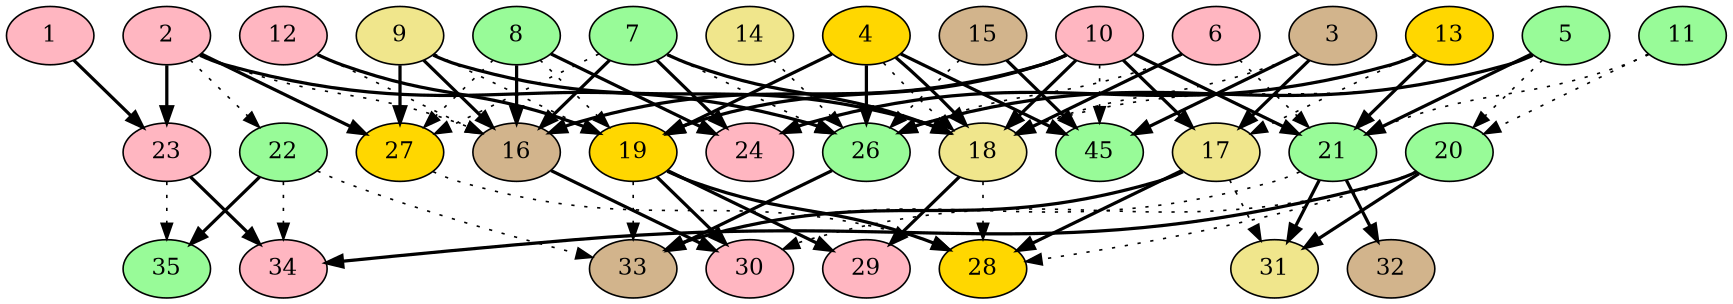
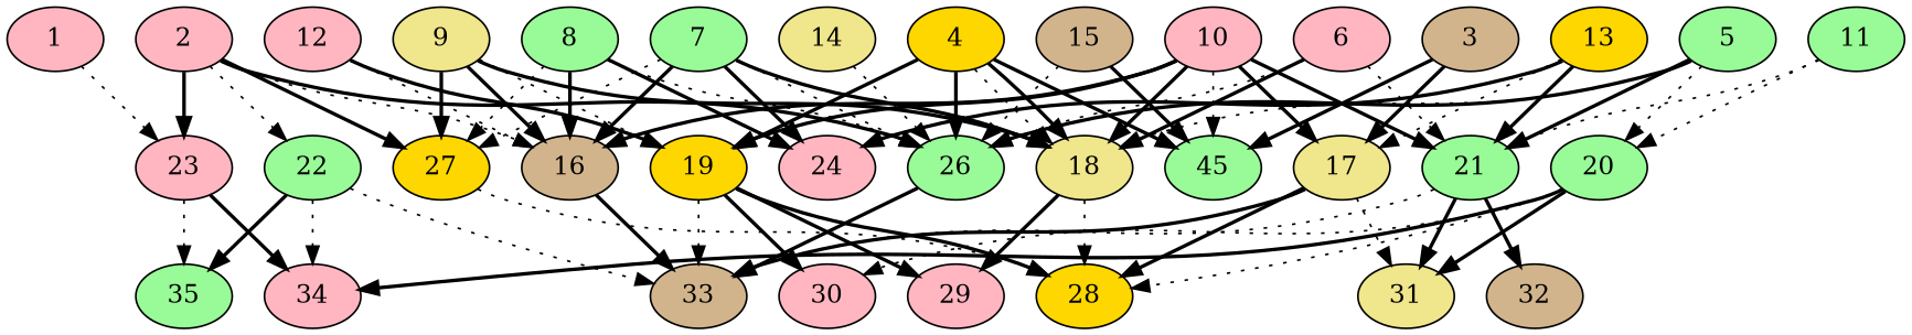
  digraph {
    node [alpha=0.16 fillcolor=lightpink style=filled]
    edge [style=bold]
    1 [expect_size=12725248]
    23 [alpha=0.03 expect_size=6804480]
    34 [expect_size=44307456]
    35 [alpha=0.07 expect_size=6248448 fillcolor=palegreen]
    2 [alpha=0.17 expect_size=27649024]
    16 [alpha=0.08 expect_size=34322432 fillcolor=tan]
    22 [alpha=0.12 expect_size=50956288 fillcolor=palegreen]
    26 [alpha=0.05 expect_size=30686208 fillcolor=palegreen]
    27 [alpha=0.05 expect_size=49302528 fillcolor=gold]
    30 [expect_size=17698816]
    33 [alpha=0.07 expect_size=37679104 fillcolor=tan]
    28 [alpha=0.18 expect_size=45367296 fillcolor=gold]
    29 [alpha=0.17 expect_size=22754304]
    3 [expect_size=34780160 fillcolor=tan]
    17 [alpha=0.18 expect_size=51969024 fillcolor=khaki]
    18 [alpha=0.10 expect_size=45317120 fillcolor=khaki]
    n17 [alpha=0.03 expect_size=6880256 fillcolor=palegreen label=45]
    31 [alpha=0.14 expect_size=26754048 fillcolor=khaki]
    4 [alpha=0.14 expect_size=28575744 fillcolor=gold]
    19 [alpha=0.18 expect_size=13153280 fillcolor=gold]
    5 [alpha=0.11 expect_size=47278080 fillcolor=palegreen]
    20 [alpha=0.04 expect_size=20974592 fillcolor=palegreen]
    21 [alpha=0.13 expect_size=8580096 fillcolor=palegreen]
    32 [alpha=0.05 expect_size=10217472 fillcolor=tan]
    6 [alpha=0.07 expect_size=13468672]
    7 [alpha=0.17 expect_size=47442944 fillcolor=palegreen]
    24 [alpha=0.04 expect_size=29742080]
    8 [alpha=0.06 expect_size=34535424 fillcolor=palegreen]
    9 [alpha=0.03 expect_size=19331072 fillcolor=khaki]
    10 [alpha=0.15 expect_size=7407616]
    11 [alpha=0.18 expect_size=47895552 fillcolor=palegreen]
    12 [alpha=0.01 expect_size=37298176]
    13 [alpha=0.10 expect_size=30693376 fillcolor=gold]
    14 [alpha=0.10 expect_size=22386688 fillcolor=khaki]
    15 [alpha=0.10 expect_size=8544256 fillcolor=tan]
-   1 -> 23
+   1 -> 23 [style=dotted]
    23 -> 34
    23 -> 35 [style=dotted]
    2 -> 23
    2 -> 16 [style=dotted]
    2 -> 22 [style=dotted]
    2 -> 26
    2 -> 27
-   16 -> 30
+   16 -> 33
    22 -> 34 [style=dotted]
    22 -> 35
    22 -> 33 [style=dotted]
    26 -> 33
    27 -> 28 [style=dotted]
    3 -> 17
-   3 -> 18 [style=dotted]
    3 -> n17
    17 -> 33
    17 -> 28
    17 -> 31 [style=dotted]
    18 -> 28 [style=dotted]
    18 -> 29
    4 -> 26
    4 -> 18 [style=dotted]
    4 -> 18
    4 -> n17
    4 -> 19
    19 -> 30
    19 -> 33 [style=dotted]
    19 -> 28
    19 -> 29
    5 -> 26
    5 -> 18 [style=dotted]
    5 -> 20 [style=dotted]
    5 -> 21
    20 -> 34
    20 -> 30 [style=dotted]
    20 -> 28 [style=dotted]
    20 -> 31
    21 -> 33 [style=dotted]
    21 -> 31
    21 -> 32
    6 -> 26 [style=dotted]
    6 -> 18
    6 -> 21 [style=dotted]
    7 -> 16
    7 -> 26 [style=dotted]
    7 -> 27 [style=dotted]
    7 -> 18
    7 -> 24
    8 -> 16
-   8 -> 19 [style=dotted]
+   8 -> 26 [style=dotted]
    8 -> 27 [style=dotted]
    8 -> 24
    9 -> 16
    9 -> 27
    9 -> 18
    9 -> 19 [style=dotted]
    10 -> 16
    10 -> 17
    10 -> 18
    10 -> n17 [style=dotted]
    10 -> 19
    10 -> 21
    11 -> 20 [style=dotted]
    11 -> 21 [style=dotted]
    12 -> 16 [style=dotted]
    12 -> 19
    13 -> 17 [style=dotted]
    13 -> 21
    13 -> 24
    14 -> 26 [style=dotted]
    15 -> 26 [style=dotted]
    15 -> n17
  }
